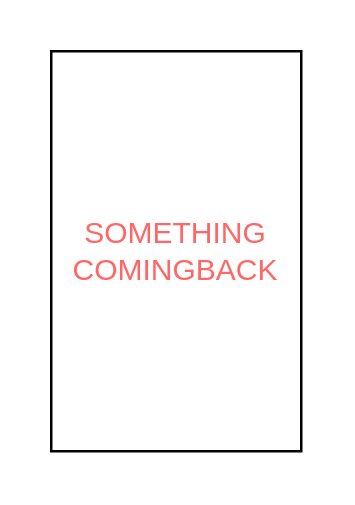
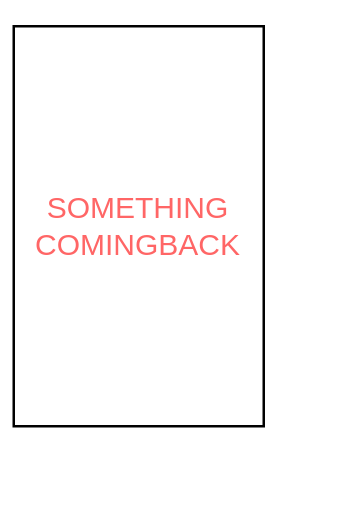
  <mxCell id="0" />
  <mxCell id="1" parent="0" />
- <mxCell id="2" value="&lt;font color=&quot;#ff6666&quot;&gt;SOMETHING COMINGBACK&lt;/font&gt;" style="shape=dataStorage;whiteSpace=wrap;html=1;fixedSize=1;size=0;gradientColor=none;" vertex="1" parent="1"><mxGeometry x="20" y="20" width="100" height="160" as="geometry" /></mxCell>
+ <mxCell id="2" value="&lt;font color=&quot;#ff6666&quot;&gt;SOMETHING COMINGBACK&lt;/font&gt;" style="shape=dataStorage;whiteSpace=wrap;html=1;fixedSize=1;size=0;gradientColor=none;" vertex="1" parent="1"><mxGeometry x="5" y="10" width="100" height="160" as="geometry" /></mxCell>
